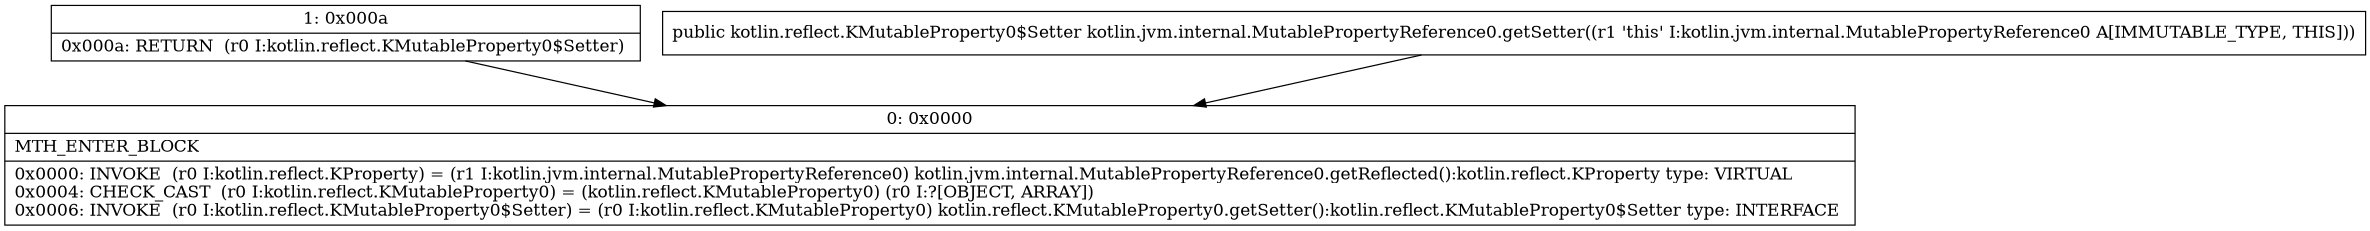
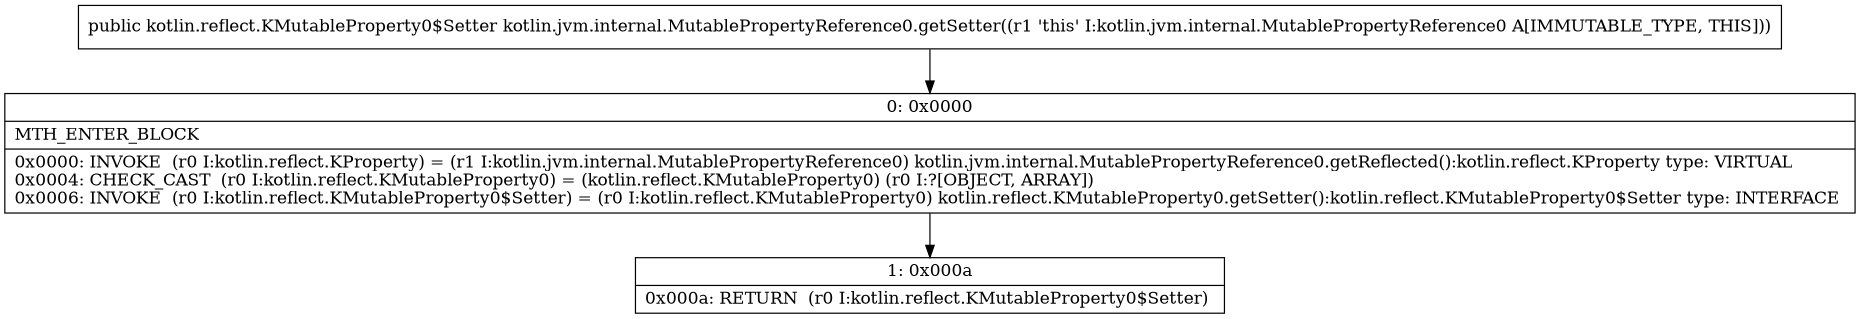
  digraph {
    node [shape=record]
    n1 [label="{0\:\ 0x0000|MTH_ENTER_BLOCK\l|0x0000: INVOKE  (r0 I:kotlin.reflect.KProperty) = (r1 I:kotlin.jvm.internal.MutablePropertyReference0) kotlin.jvm.internal.MutablePropertyReference0.getReflected():kotlin.reflect.KProperty type: VIRTUAL \l0x0004: CHECK_CAST  (r0 I:kotlin.reflect.KMutableProperty0) = (kotlin.reflect.KMutableProperty0) (r0 I:?[OBJECT, ARRAY]) \l0x0006: INVOKE  (r0 I:kotlin.reflect.KMutableProperty0$Setter) = (r0 I:kotlin.reflect.KMutableProperty0) kotlin.reflect.KMutableProperty0.getSetter():kotlin.reflect.KMutableProperty0$Setter type: INTERFACE \l}"]
    n2 [label="{1\:\ 0x000a|0x000a: RETURN  (r0 I:kotlin.reflect.KMutableProperty0$Setter) \l}"]
    n3 [label="{public kotlin.reflect.KMutableProperty0$Setter kotlin.jvm.internal.MutablePropertyReference0.getSetter((r1 'this' I:kotlin.jvm.internal.MutablePropertyReference0 A[IMMUTABLE_TYPE, THIS])) }"]
-   n2 -> n1
+   n1 -> n2
    n3 -> n1
  }
